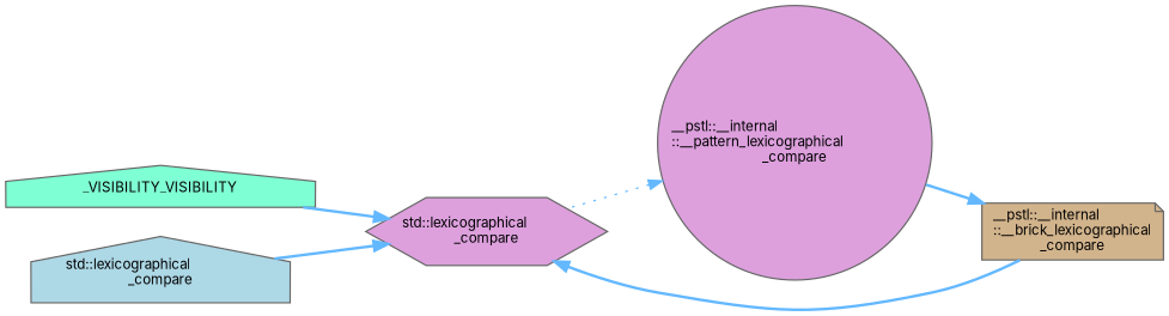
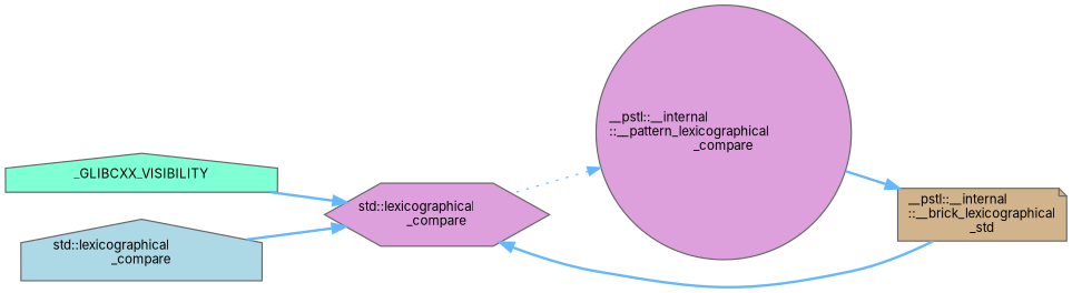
  digraph {
    fontname=Inter
    rankdir=RL
    node [color=grey40 fillcolor=plum fontname=Inter fontsize=10 shape=house style=filled]
    edge [color=steelblue1 dir=back fontname=Inter fontsize=10 labelfontname=Helvetica labelfontsize=10 style=bold]
-   n1 [color=gray40 fillcolor=tan fontcolor=black height=0.2 label="__pstl::__internal\l::__brick_lexicographical\l_compare" shape=note width=0.4]
+   n1 [color=gray40 fillcolor=tan fontcolor=black height=0.2 label="__pstl::__internal\l::__brick_lexicographical\l_std" shape=note width=0.4]
    n2 [height=0.2 label="__pstl::__internal\l::__pattern_lexicographical\l_compare" shape=circle width=0.4]
    n3 [height=0.2 label="std::lexicographical\l_compare" shape=hexagon width=0.4]
-   n4 [fillcolor=aquamarine height=0.2 label=_VISIBILITY_VISIBILITY width=0.4]
+   n4 [fillcolor=aquamarine height=0.2 label=_GLIBCXX_VISIBILITY width=0.4]
    n5 [fillcolor=lightblue height=0.2 label="std::lexicographical\l_compare" width=0.4]
    n1 -> n2
    n2 -> n3 [style=dotted]
    n3 -> n1
    n3 -> n4
    n3 -> n5
  }
